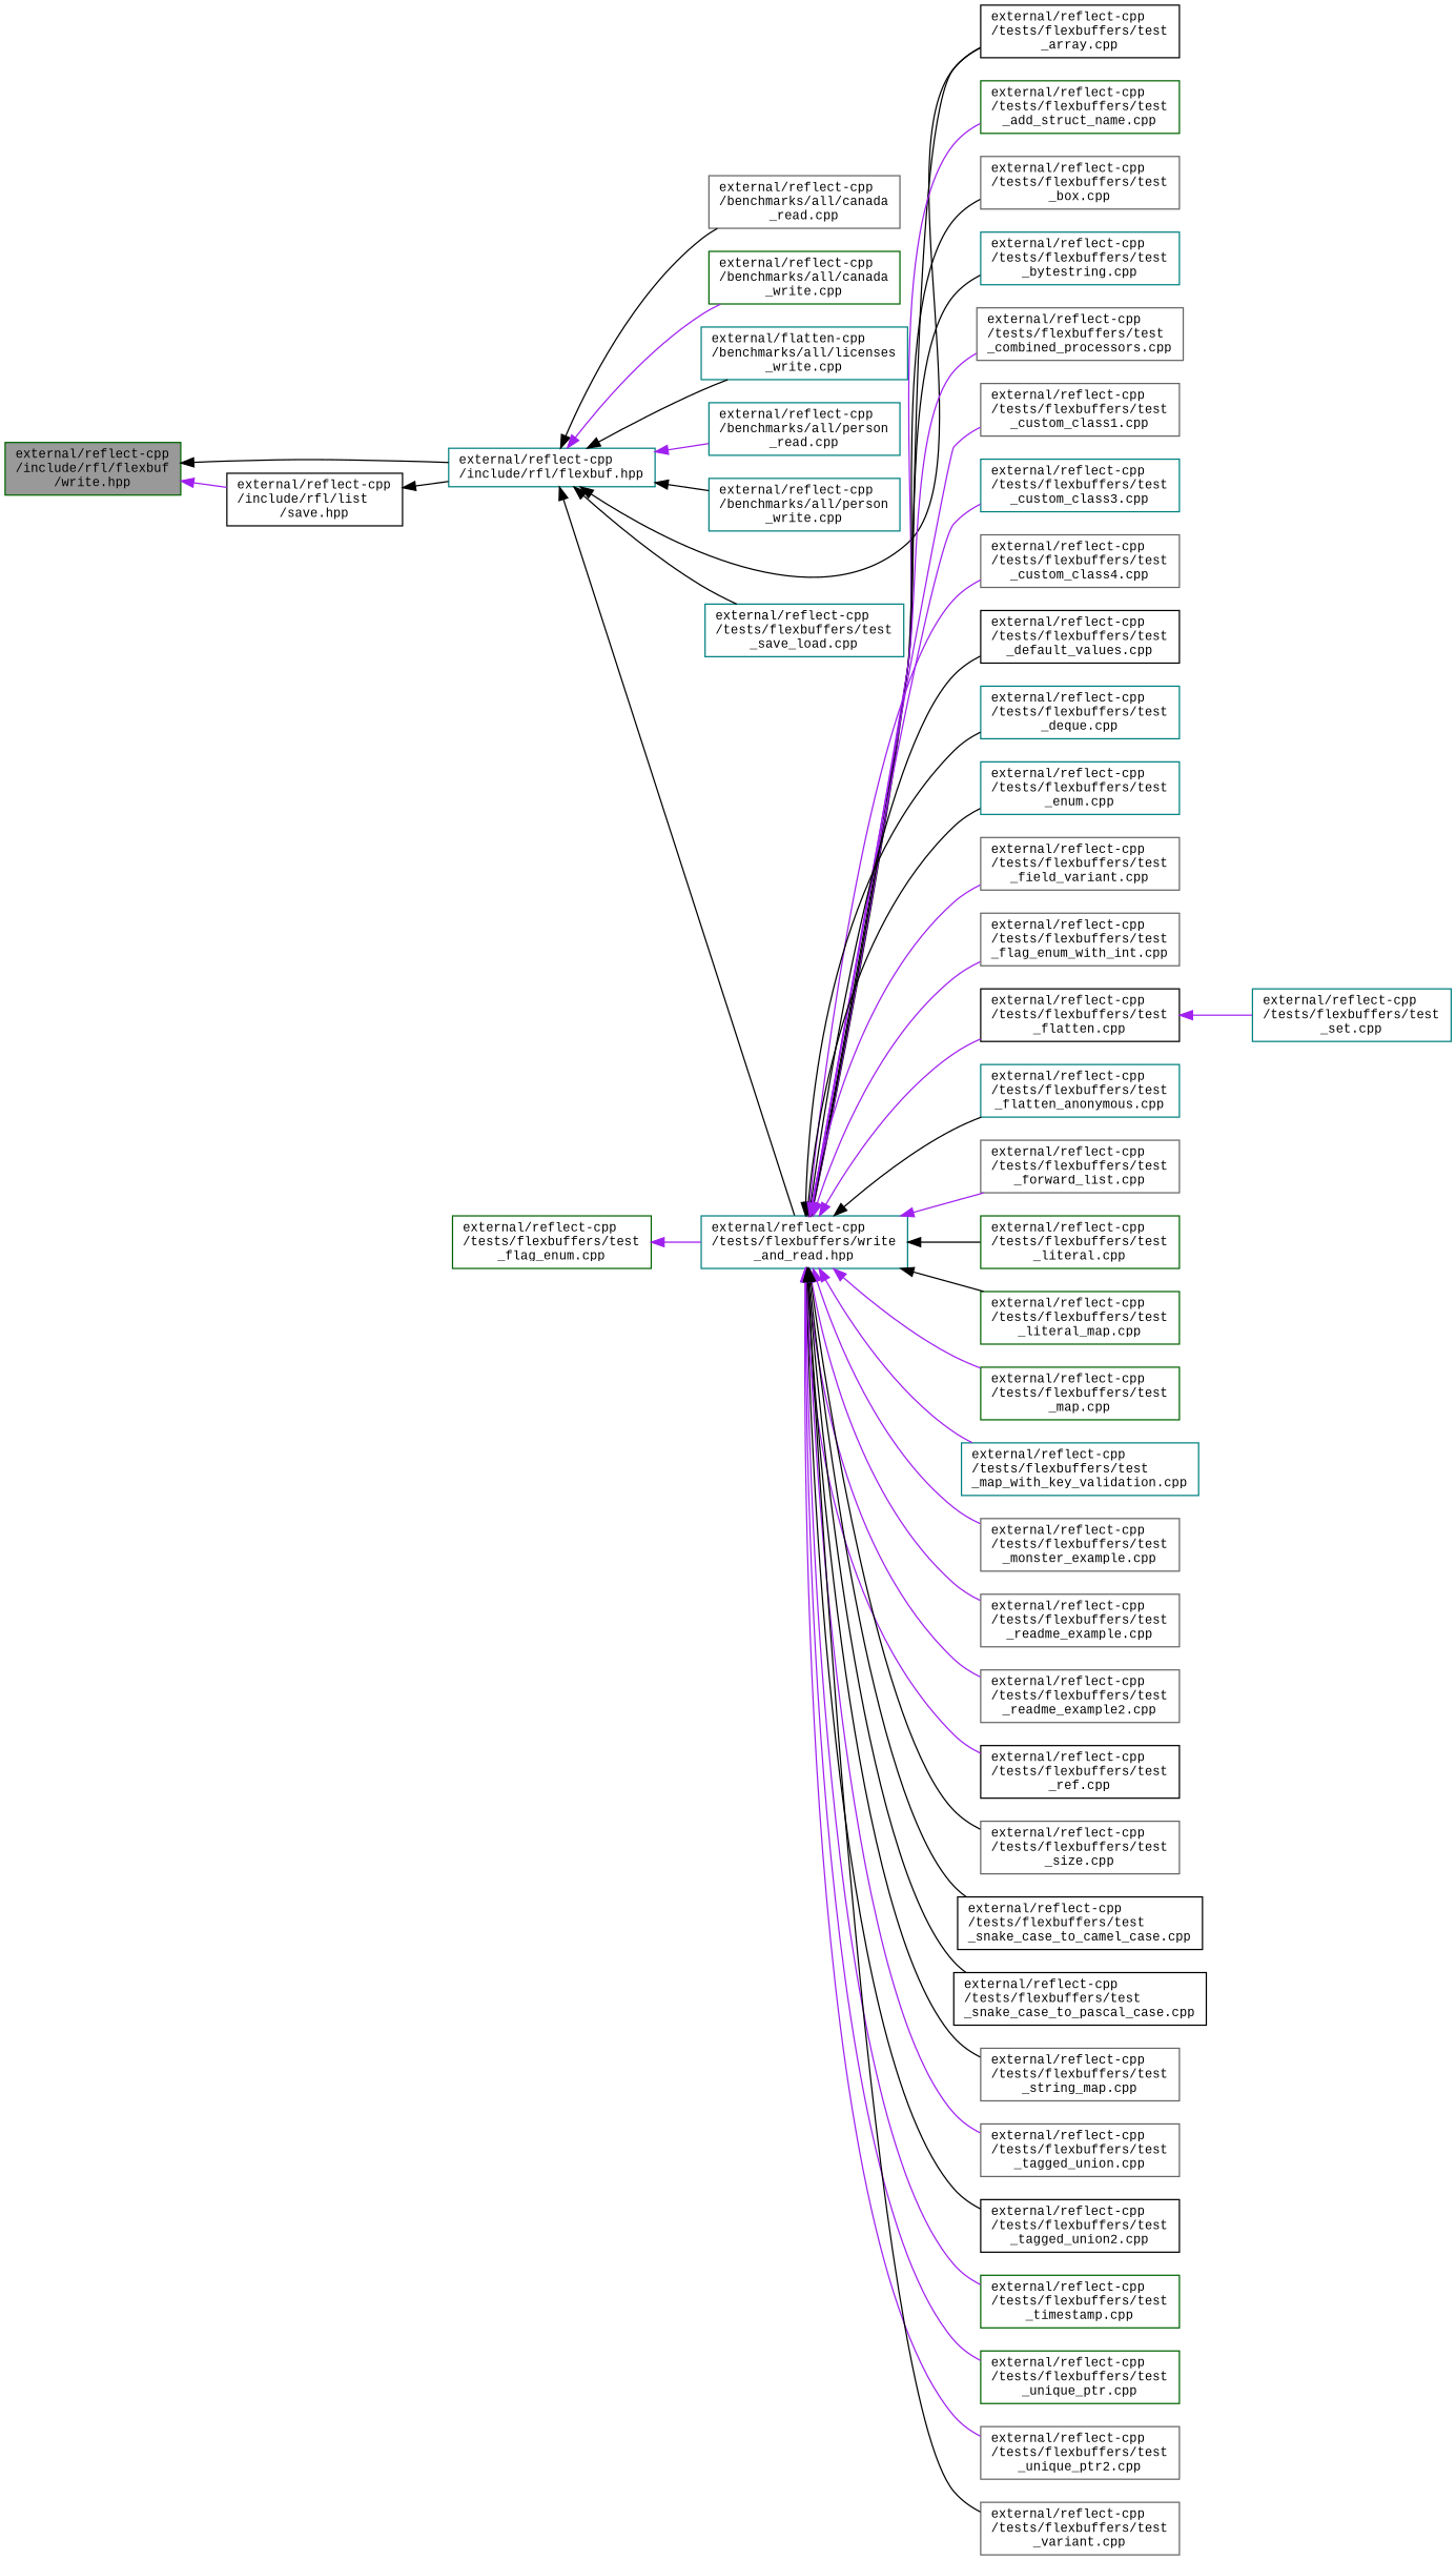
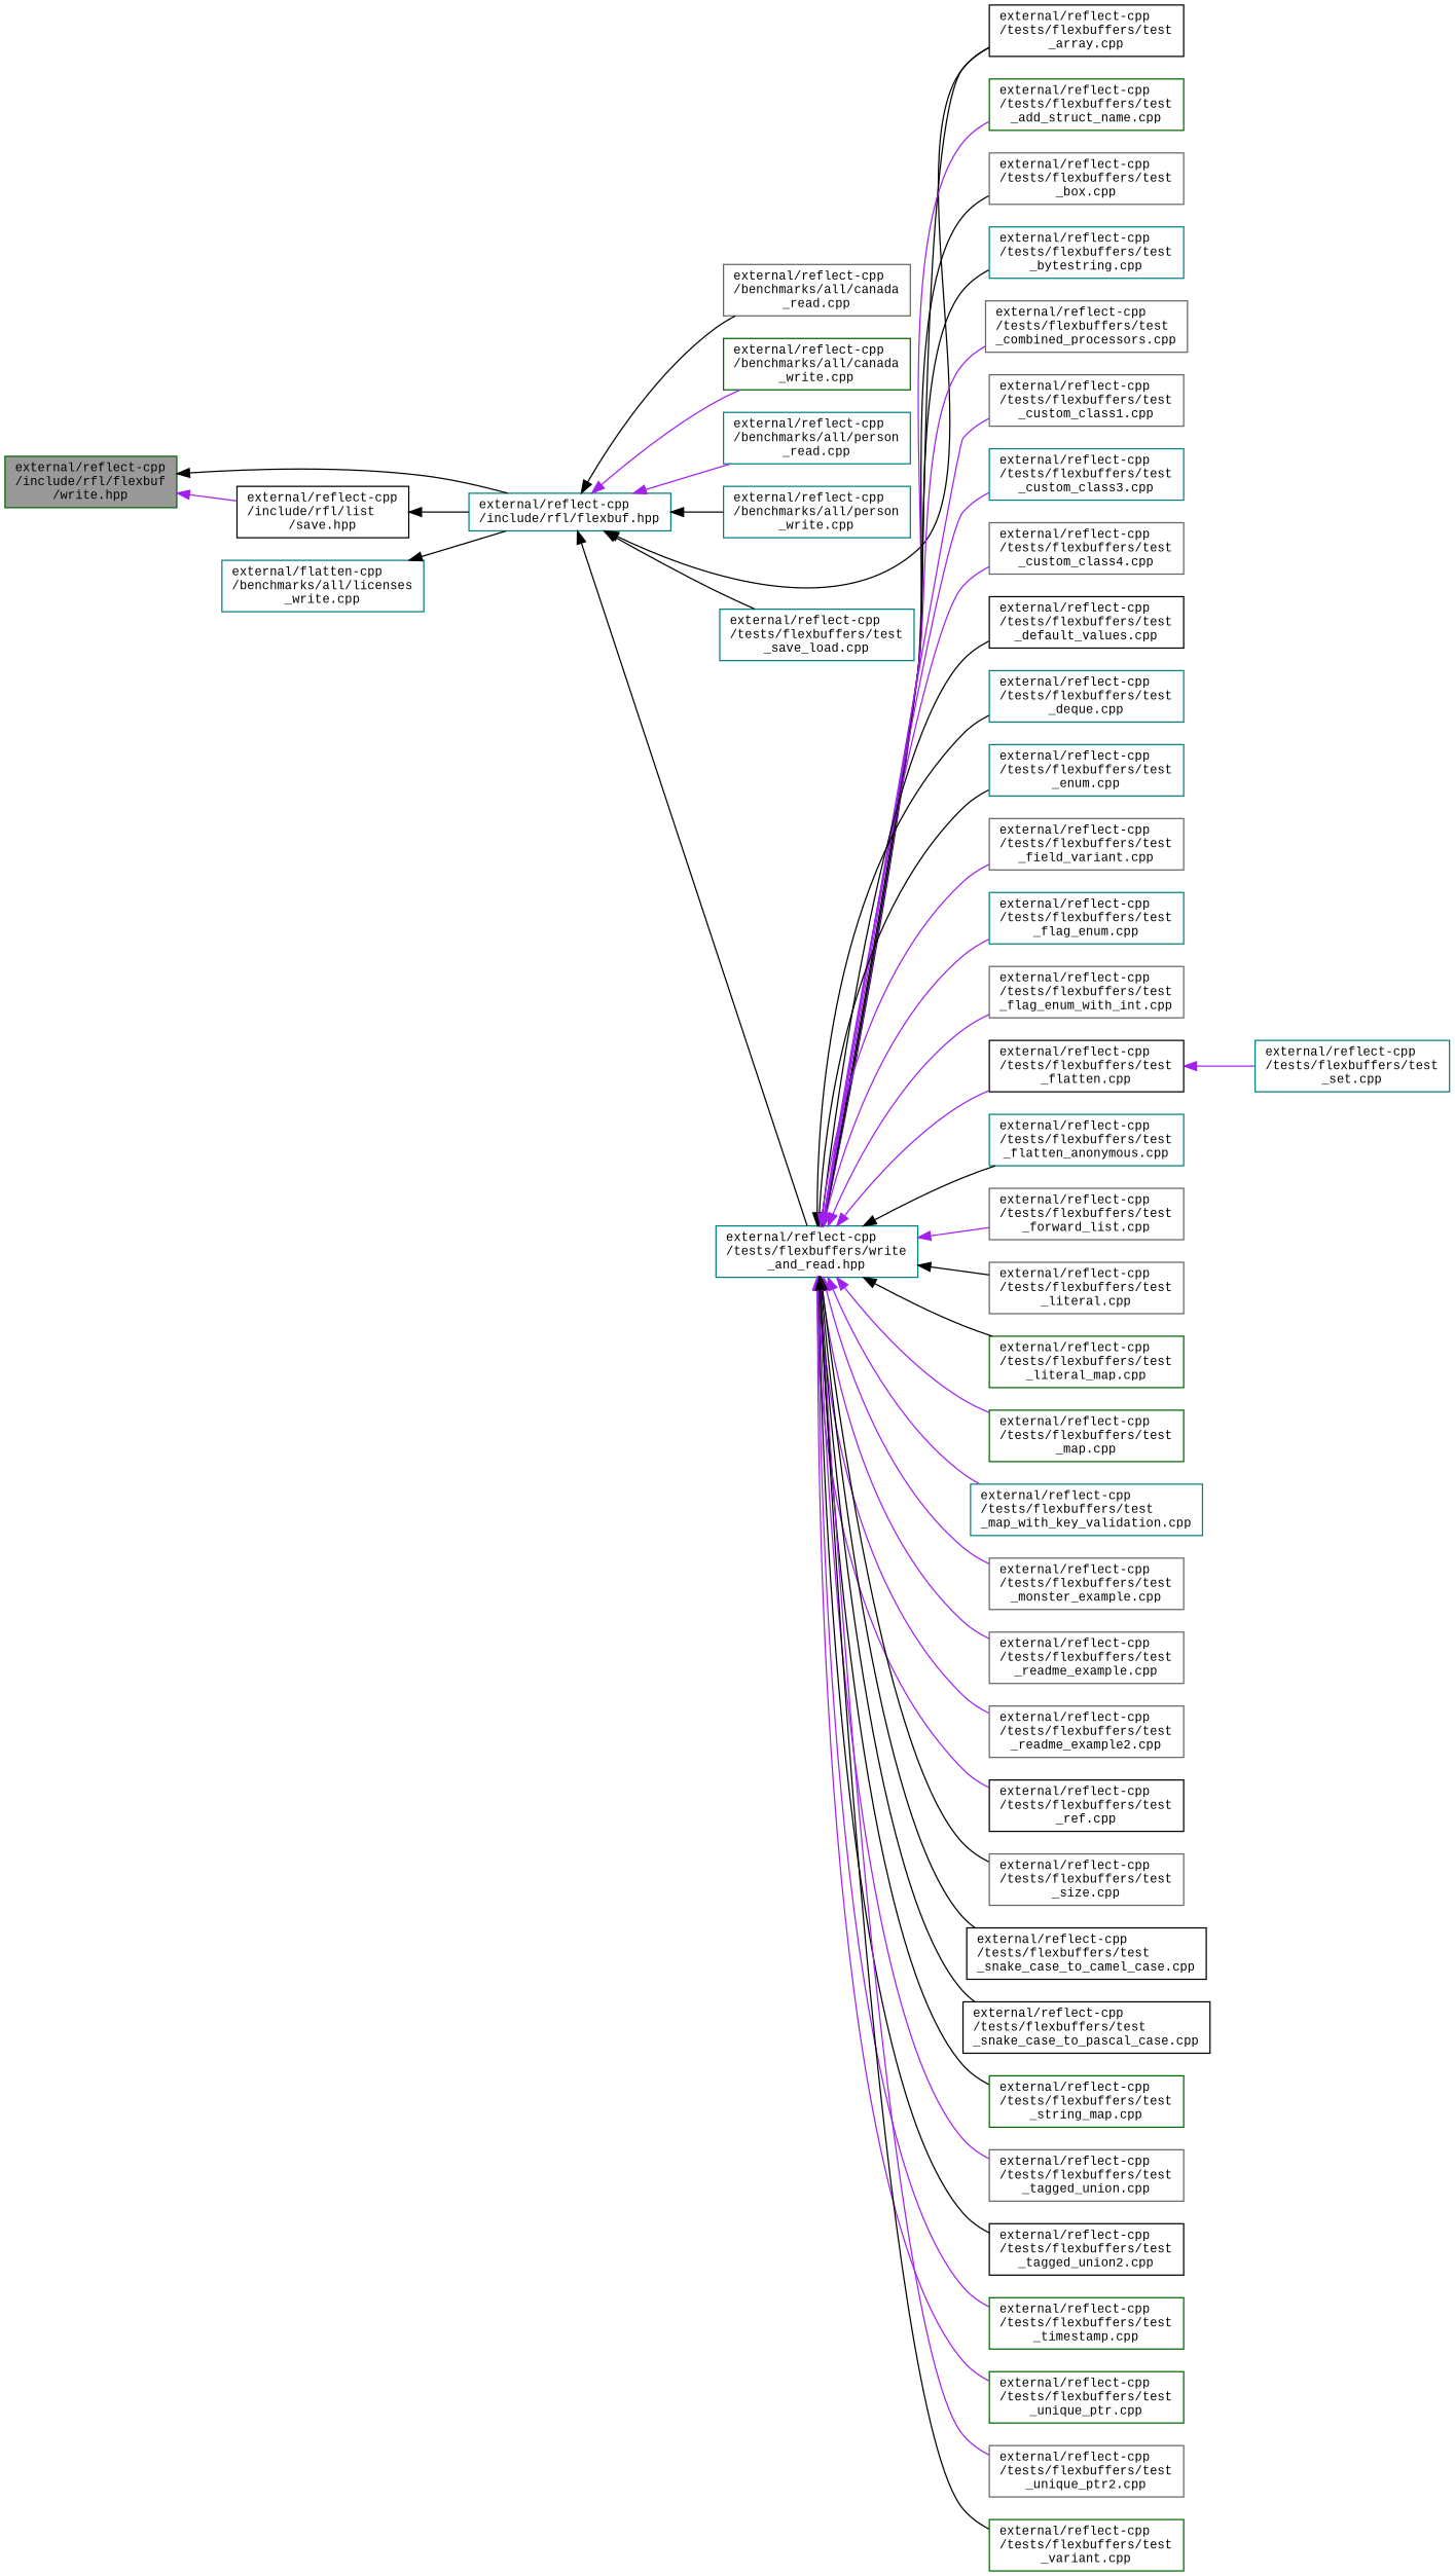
  digraph {
    fontname="Liberation Mono"
    rankdir=LR
    node [color=gray40 fillcolor=white fontname="Liberation Mono" fontsize=10 shape=box style=filled]
    edge [color=purple dir=back fontname="Liberation Mono" fontsize=10 labelfontname=Helvetica labelfontsize=10 style=solid]
    n1 [color=darkgreen fillcolor=grey60 fontcolor=black height=0.2 label="external/reflect-cpp\l/include/rfl/flexbuf\l/write.hpp" width=0.4]
    n2 [color=teal height=0.2 label="external/reflect-cpp\l/include/rfl/flexbuf.hpp" width=0.4]
    n3 [color=black height=0.2 label="external/reflect-cpp\l/include/rfl/list\l/save.hpp" width=0.4]
    n4 [height=0.2 label="external/reflect-cpp\l/benchmarks/all/canada\l_read.cpp" width=0.4]
    n5 [color=darkgreen height=0.2 label="external/reflect-cpp\l/benchmarks/all/canada\l_write.cpp" width=0.4]
    n6 [color=teal height=0.2 label="external/flatten-cpp\l/benchmarks/all/licenses\l_write.cpp" width=0.4]
    n7 [color=teal height=0.2 label="external/reflect-cpp\l/benchmarks/all/person\l_read.cpp" width=0.4]
    n8 [color=teal height=0.2 label="external/reflect-cpp\l/benchmarks/all/person\l_write.cpp" width=0.4]
    n9 [color=black height=0.2 label="external/reflect-cpp\l/tests/flexbuffers/test\l_array.cpp" width=0.4]
    n10 [color=teal height=0.2 label="external/reflect-cpp\l/tests/flexbuffers/test\l_save_load.cpp" width=0.4]
    n11 [color=teal height=0.2 label="external/reflect-cpp\l/tests/flexbuffers/write\l_and_read.hpp" width=0.4]
    n12 [color=darkgreen height=0.2 label="external/reflect-cpp\l/tests/flexbuffers/test\l_add_struct_name.cpp" width=0.4]
    n13 [height=0.2 label="external/reflect-cpp\l/tests/flexbuffers/test\l_box.cpp" width=0.4]
    n14 [color=teal height=0.2 label="external/reflect-cpp\l/tests/flexbuffers/test\l_bytestring.cpp" width=0.4]
    n15 [height=0.2 label="external/reflect-cpp\l/tests/flexbuffers/test\l_combined_processors.cpp" width=0.4]
    n16 [height=0.2 label="external/reflect-cpp\l/tests/flexbuffers/test\l_custom_class1.cpp" width=0.4]
    n17 [color=teal height=0.2 label="external/reflect-cpp\l/tests/flexbuffers/test\l_custom_class3.cpp" width=0.4]
    n18 [height=0.2 label="external/reflect-cpp\l/tests/flexbuffers/test\l_custom_class4.cpp" width=0.4]
    n19 [color=black height=0.2 label="external/reflect-cpp\l/tests/flexbuffers/test\l_default_values.cpp" width=0.4]
    n20 [color=teal height=0.2 label="external/reflect-cpp\l/tests/flexbuffers/test\l_deque.cpp" width=0.4]
    n21 [color=teal height=0.2 label="external/reflect-cpp\l/tests/flexbuffers/test\l_enum.cpp" width=0.4]
    n22 [height=0.2 label="external/reflect-cpp\l/tests/flexbuffers/test\l_field_variant.cpp" width=0.4]
-   n23 [color=darkgreen height=0.2 label="external/reflect-cpp\l/tests/flexbuffers/test\l_flag_enum.cpp" width=0.4]
+   n23 [color=teal height=0.2 label="external/reflect-cpp\l/tests/flexbuffers/test\l_flag_enum.cpp" width=0.4]
    n24 [height=0.2 label="external/reflect-cpp\l/tests/flexbuffers/test\l_flag_enum_with_int.cpp" width=0.4]
    n25 [color=black height=0.2 label="external/reflect-cpp\l/tests/flexbuffers/test\l_flatten.cpp" width=0.4]
    n26 [color=teal height=0.2 label="external/reflect-cpp\l/tests/flexbuffers/test\l_flatten_anonymous.cpp" width=0.4]
    n27 [height=0.2 label="external/reflect-cpp\l/tests/flexbuffers/test\l_forward_list.cpp" width=0.4]
-   n28 [color=darkgreen height=0.2 label="external/reflect-cpp\l/tests/flexbuffers/test\l_literal.cpp" width=0.4]
+   n28 [height=0.2 label="external/reflect-cpp\l/tests/flexbuffers/test\l_literal.cpp" width=0.4]
    n29 [color=darkgreen height=0.2 label="external/reflect-cpp\l/tests/flexbuffers/test\l_literal_map.cpp" width=0.4]
    n30 [color=darkgreen height=0.2 label="external/reflect-cpp\l/tests/flexbuffers/test\l_map.cpp" width=0.4]
    n31 [color=teal height=0.2 label="external/reflect-cpp\l/tests/flexbuffers/test\l_map_with_key_validation.cpp" width=0.4]
    n32 [height=0.2 label="external/reflect-cpp\l/tests/flexbuffers/test\l_monster_example.cpp" width=0.4]
    n33 [height=0.2 label="external/reflect-cpp\l/tests/flexbuffers/test\l_readme_example.cpp" width=0.4]
    n34 [height=0.2 label="external/reflect-cpp\l/tests/flexbuffers/test\l_readme_example2.cpp" width=0.4]
    n35 [color=black height=0.2 label="external/reflect-cpp\l/tests/flexbuffers/test\l_ref.cpp" width=0.4]
    n36 [height=0.2 label="external/reflect-cpp\l/tests/flexbuffers/test\l_size.cpp" width=0.4]
    n37 [color=black height=0.2 label="external/reflect-cpp\l/tests/flexbuffers/test\l_snake_case_to_camel_case.cpp" width=0.4]
    n38 [color=black height=0.2 label="external/reflect-cpp\l/tests/flexbuffers/test\l_snake_case_to_pascal_case.cpp" width=0.4]
-   n39 [height=0.2 label="external/reflect-cpp\l/tests/flexbuffers/test\l_string_map.cpp" width=0.4]
+   n39 [color=darkgreen height=0.2 label="external/reflect-cpp\l/tests/flexbuffers/test\l_string_map.cpp" width=0.4]
    n40 [height=0.2 label="external/reflect-cpp\l/tests/flexbuffers/test\l_tagged_union.cpp" width=0.4]
    n41 [color=black height=0.2 label="external/reflect-cpp\l/tests/flexbuffers/test\l_tagged_union2.cpp" width=0.4]
    n42 [color=darkgreen height=0.2 label="external/reflect-cpp\l/tests/flexbuffers/test\l_timestamp.cpp" width=0.4]
    n43 [color=darkgreen height=0.2 label="external/reflect-cpp\l/tests/flexbuffers/test\l_unique_ptr.cpp" width=0.4]
    n44 [height=0.2 label="external/reflect-cpp\l/tests/flexbuffers/test\l_unique_ptr2.cpp" width=0.4]
-   n45 [height=0.2 label="external/reflect-cpp\l/tests/flexbuffers/test\l_variant.cpp" width=0.4]
+   n45 [color=darkgreen height=0.2 label="external/reflect-cpp\l/tests/flexbuffers/test\l_variant.cpp" width=0.4]
    n46 [color=teal height=0.2 label="external/reflect-cpp\l/tests/flexbuffers/test\l_set.cpp" width=0.4]
    n1 -> n2 [color=black]
    n1 -> n3
    n2 -> n4 [color=black]
    n2 -> n5
-   n2 -> n6 [color=black]
+   n6 -> n2 [color=black]
    n2 -> n7
    n2 -> n8 [color=black]
    n2 -> n9 [color=black]
    n2 -> n10 [color=black]
    n2 -> n11 [color=black]
    n3 -> n2 [color=black]
    n11 -> n9 [color=black]
    n11 -> n12
    n11 -> n13 [color=black]
    n11 -> n14 [color=black]
    n11 -> n15
    n11 -> n16
    n11 -> n17
    n11 -> n18
    n11 -> n19 [color=black]
    n11 -> n20 [color=black]
    n11 -> n21 [color=black]
    n11 -> n22
-   n23 -> n11
+   n11 -> n23
    n11 -> n24
    n11 -> n25
    n11 -> n26 [color=black]
    n11 -> n27
    n11 -> n28 [color=black]
    n11 -> n29 [color=black]
    n11 -> n30
    n11 -> n31
    n11 -> n32
    n11 -> n33
    n11 -> n34
    n11 -> n35
    n11 -> n36 [color=black]
    n11 -> n37 [color=black]
    n11 -> n38 [color=black]
    n11 -> n39 [color=black]
    n11 -> n40
    n11 -> n41 [color=black]
    n11 -> n42
    n11 -> n43
    n11 -> n44
    n11 -> n45 [color=black]
    n25 -> n46
  }
